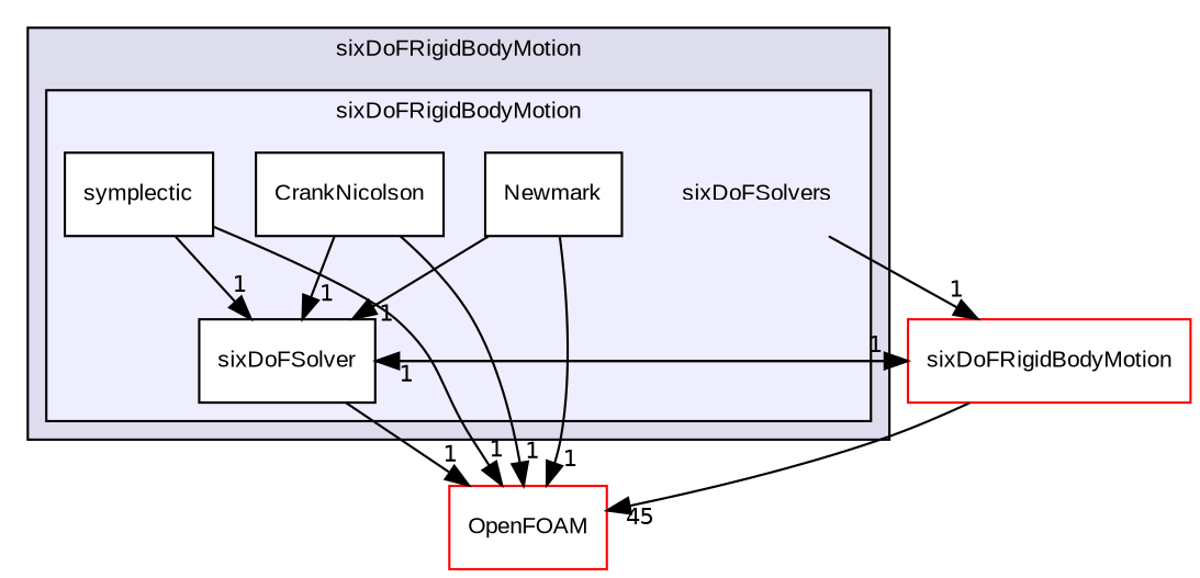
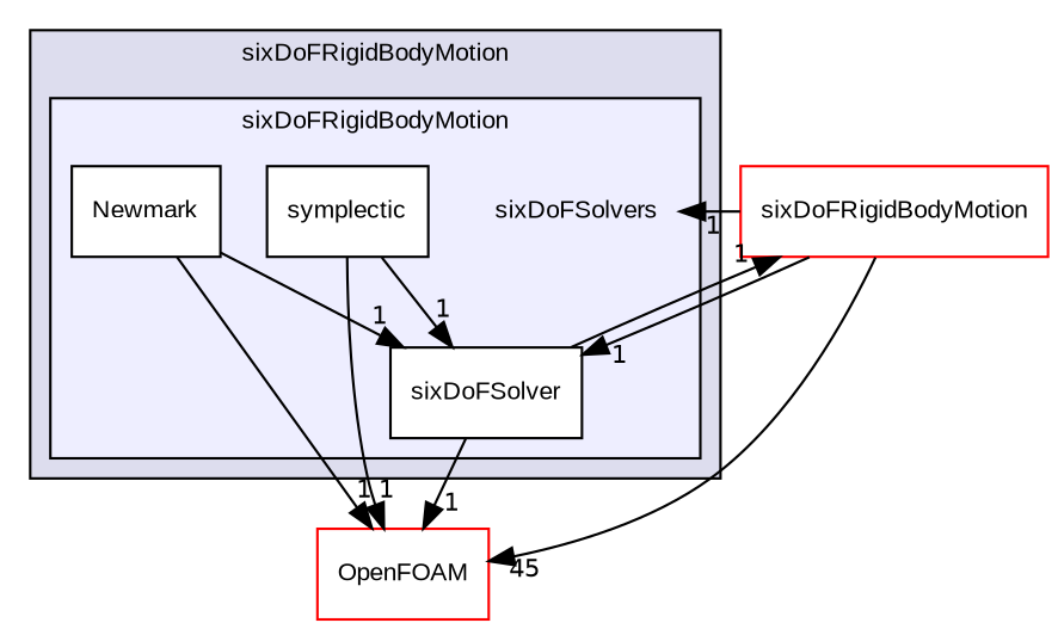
  digraph {
    compound=true
    fontname="Liberation Sans"
    node [fontname="Liberation Sans" fontsize=10 shape=box color=black fillcolor=white style=filled]
    edge [headlabel=1 labeldistance=1.5 labelfontname=Helvetica labelfontsize=10 fontname="Liberation Sans"]
    n1 [label=sixDoFSolvers shape=plaintext color="" fillcolor="" style=""]
-   n2 [label=CrankNicolson]
    n3 [label=Newmark]
    n4 [label=sixDoFSolver]
    n5 [label=symplectic]
    n6 [color=red label=OpenFOAM fillcolor="" style=""]
    n7 [color=red label=sixDoFRigidBodyMotion fillcolor="" style=""]
    subgraph cluster_1 {
      bgcolor="#ddddee"
      fontsize=10
      label=sixDoFRigidBodyMotion
      pencolor=black
      subgraph cluster_2 {
        bgcolor="#eeeeff"
        fontsize=10
        pencolor=black
        n1
-       n2
        n3
        n4
        n5
      }
    }
-   n2 -> n4
-   n2 -> n6
    n3 -> n4
    n3 -> n6
    n4 -> n6
    n4 -> n7
    n5 -> n4
    n5 -> n6
-   n1 -> n7
+   n7 -> n1
    n7 -> n4
    n7 -> n6 [headlabel=45]
  }
